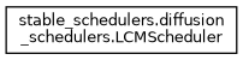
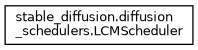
  digraph {
    rankdir=LR
-   n1 [color=black fillcolor=white fontname=Helvetica fontsize=10 height=0.2 label="stable_schedulers.diffusion\l_schedulers.LCMScheduler" shape=record style=filled width=0.4]
+   n1 [color=black fillcolor=white fontname=Helvetica fontsize=10 height=0.2 label="stable_diffusion.diffusion\l_schedulers.LCMScheduler" shape=record style=filled width=0.4]
  }
